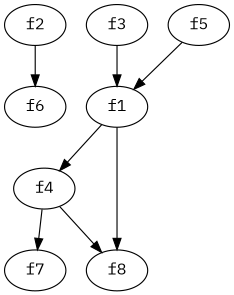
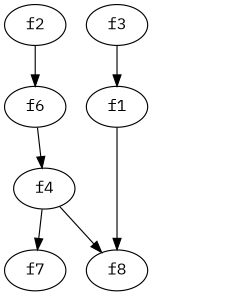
  strict digraph {
    fontname="IBM Plex Mono"
    node [fontname="IBM Plex Mono"]
    edge [fontname="IBM Plex Mono" weight=2]
    f1
    f4
    f8
    f7
    f2
    f6
    f3
-   f5
-   f1 -> f4
+   f6 -> f4
    f1 -> f8
    f4 -> f8
    f4 -> f7
    f2 -> f6
    f3 -> f1
-   f5 -> f1
  }
